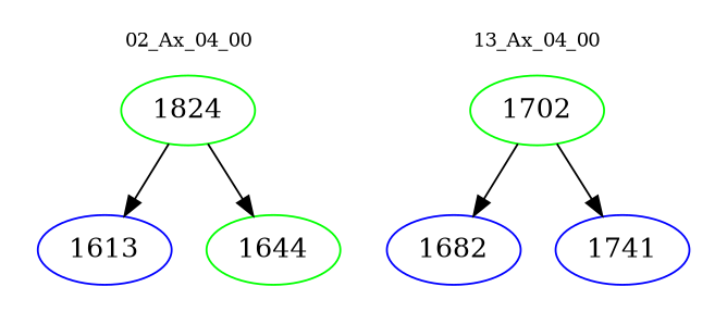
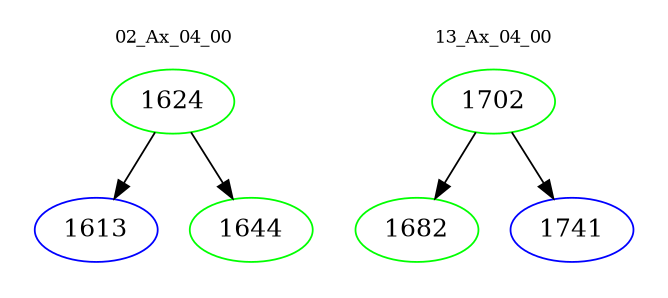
  digraph {
    node [color=green]
    edge [color=black]
-   n1 [label=1824]
+   n1 [label=1624]
    n2 [color=blue label=1613]
    n3 [label=1644]
    n4 [label=1702]
-   n5 [color=blue label=1682]
+   n5 [label=1682]
    n6 [color=blue label=1741]
    subgraph cluster_1 {
      color=white
      fontsize=10
      label="02_Ax_04_00"
      n1
      n2
      n3
    }
    subgraph cluster_2 {
      color=white
      fontsize=10
      label="13_Ax_04_00"
      n4
      n5
      n6
    }
    n1 -> n2
    n1 -> n3
    n4 -> n5
    n4 -> n6
  }
